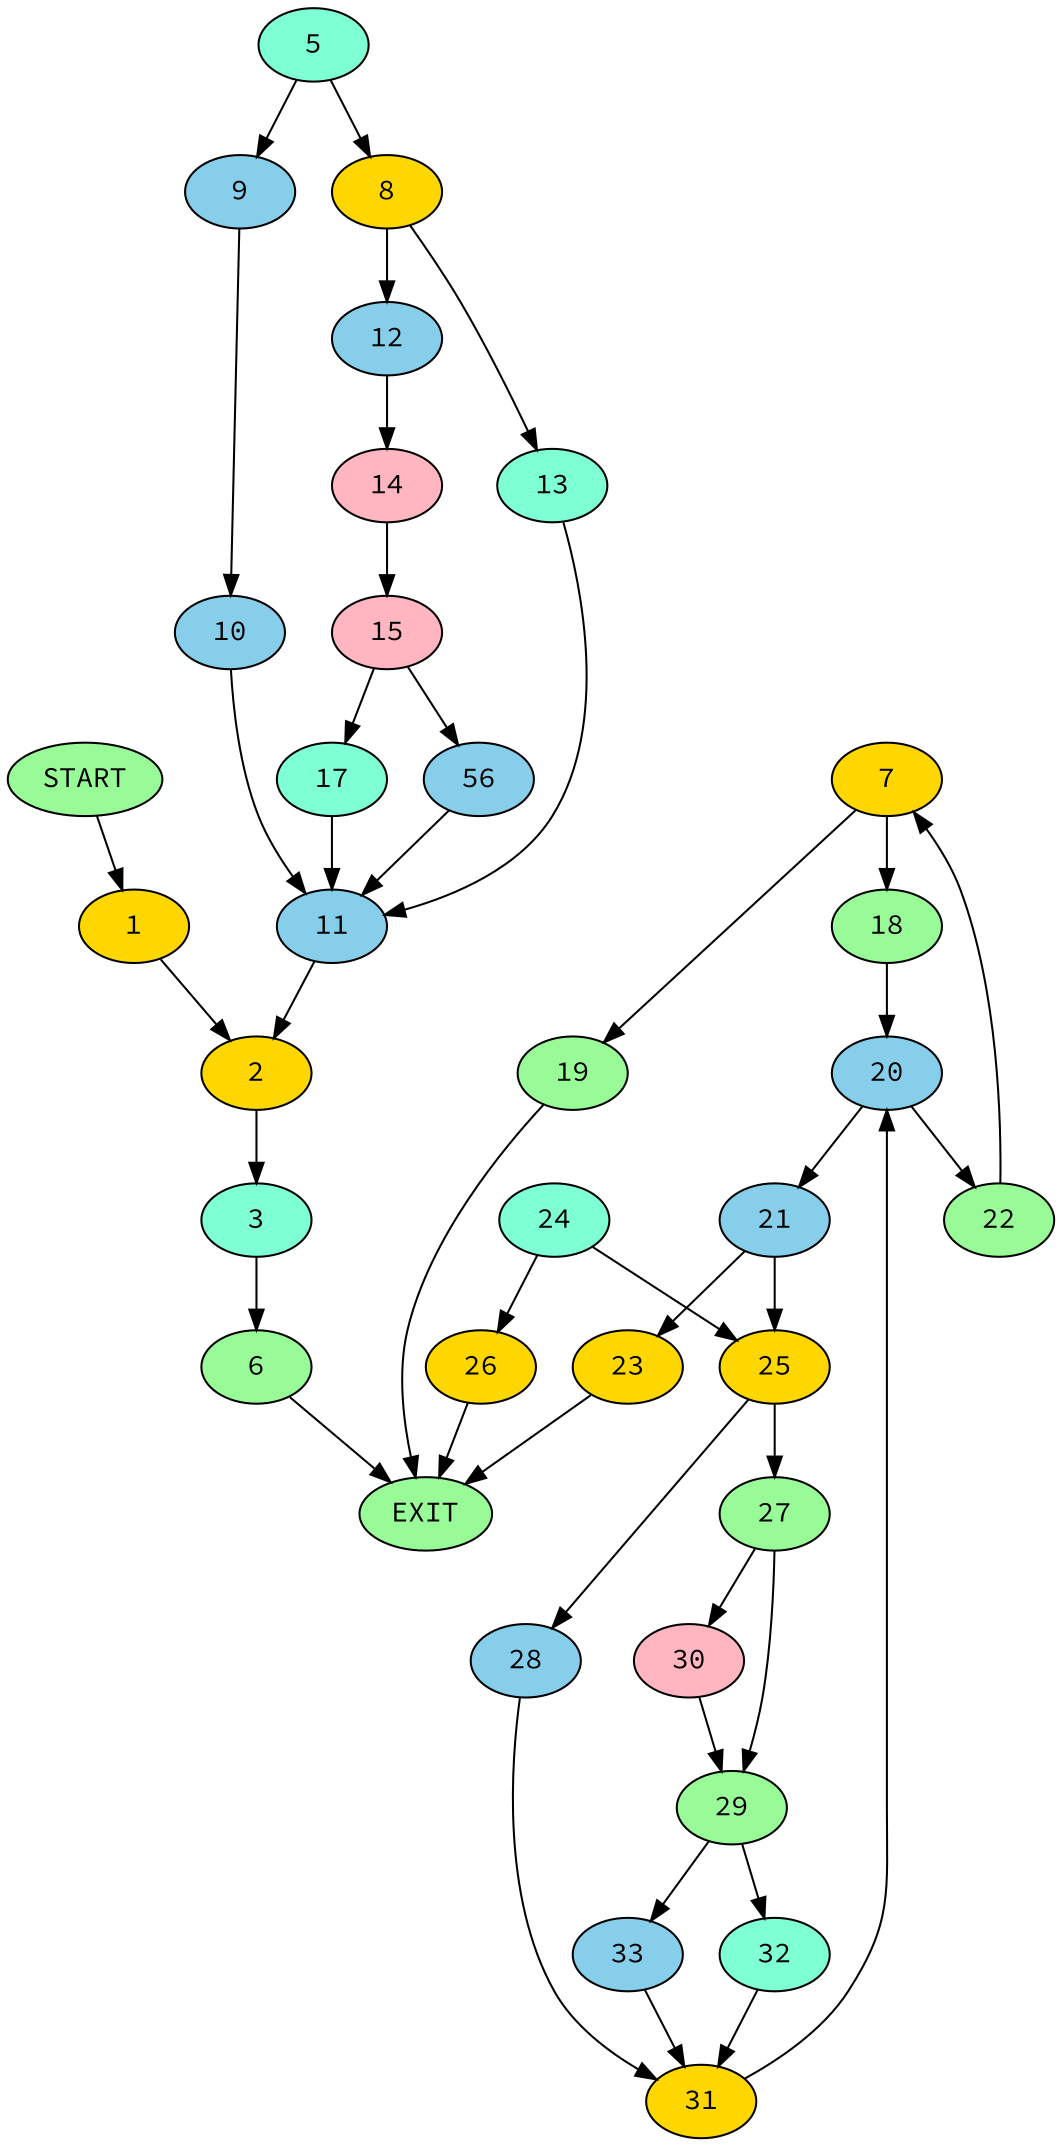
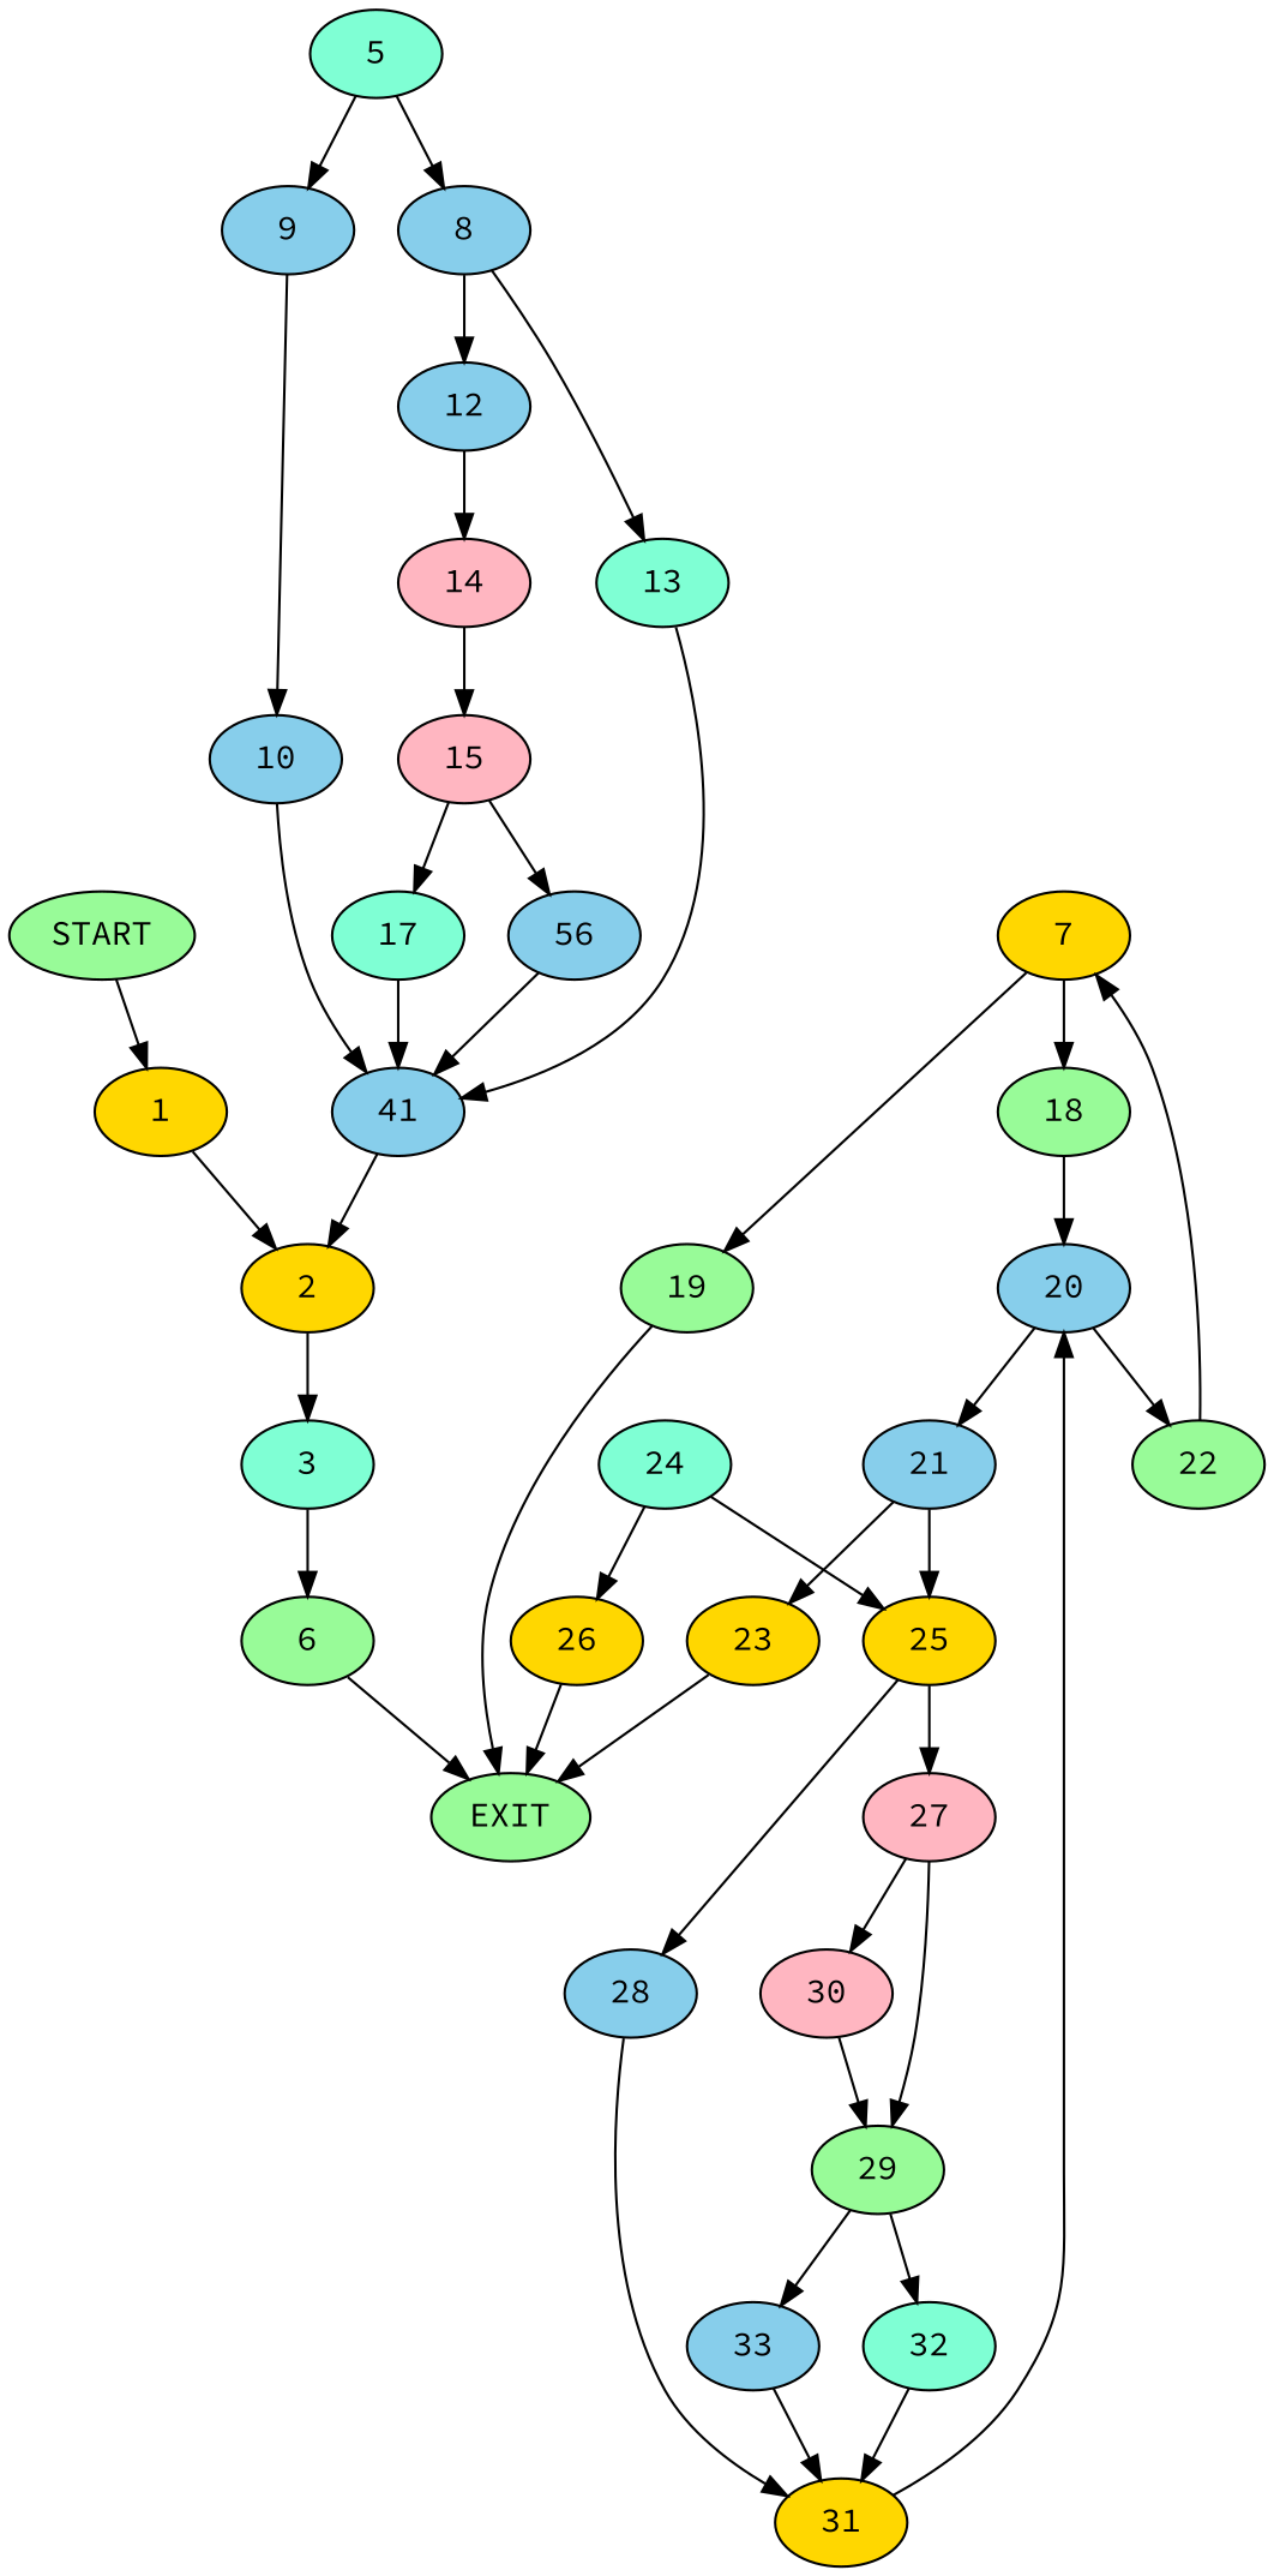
  digraph {
    fontname="Source Code Pro"
    node [fillcolor=skyblue fontname="Source Code Pro" style=filled]
    edge [fontname="Source Code Pro"]
    n1 [fillcolor=palegreen label=START]
    1 [fillcolor=gold]
    2 [fillcolor=gold]
    n4 [fillcolor=palegreen label=EXIT]
    3 [fillcolor=aquamarine]
    6 [fillcolor=palegreen]
    5 [fillcolor=aquamarine]
-   8 [fillcolor=gold]
+   8
    9
    7 [fillcolor=gold]
    18 [fillcolor=palegreen]
    19 [fillcolor=palegreen]
    12
    13 [fillcolor=aquamarine]
    10
    20
    14 [fillcolor=lightpink]
-   11
+   11 [label=41]
    15 [fillcolor=lightpink]
    n20 [label=56]
    17 [fillcolor=aquamarine]
    21
    22 [fillcolor=palegreen]
    23 [fillcolor=gold]
    25 [fillcolor=gold]
    24 [fillcolor=aquamarine]
    26 [fillcolor=gold]
-   27 [fillcolor=palegreen]
+   27 [fillcolor=lightpink]
    28
    29 [fillcolor=palegreen]
    30 [fillcolor=lightpink]
    31 [fillcolor=gold]
    32 [fillcolor=aquamarine]
    33
    n1 -> 1
    1 -> 2
    2 -> 3
    3 -> 6
    6 -> n4
    5 -> 8
    5 -> 9
    8 -> 12
    8 -> 13
    9 -> 10
    7 -> 18
    7 -> 19
    18 -> 20
    19 -> n4
    12 -> 14
    13 -> 11
    10 -> 11
    20 -> 21
    20 -> 22
    14 -> 15
    11 -> 2
    15 -> n20
    15 -> 17
    n20 -> 11
    17 -> 11
    21 -> 23
    21 -> 25
    22 -> 7
    23 -> n4
    25 -> 27
    25 -> 28
    24 -> 25
    24 -> 26
    26 -> n4
    27 -> 29
    27 -> 30
    28 -> 31
    29 -> 32
    29 -> 33
    30 -> 29
    31 -> 20
    32 -> 31
    33 -> 31
  }
